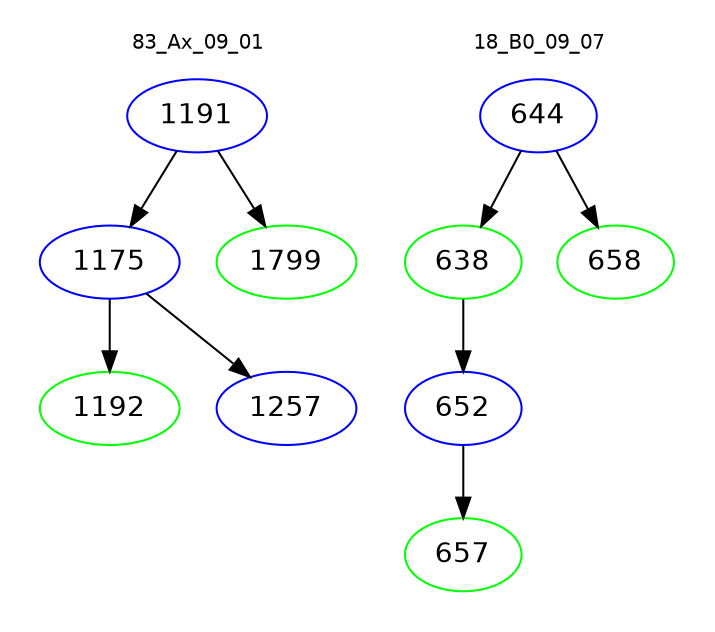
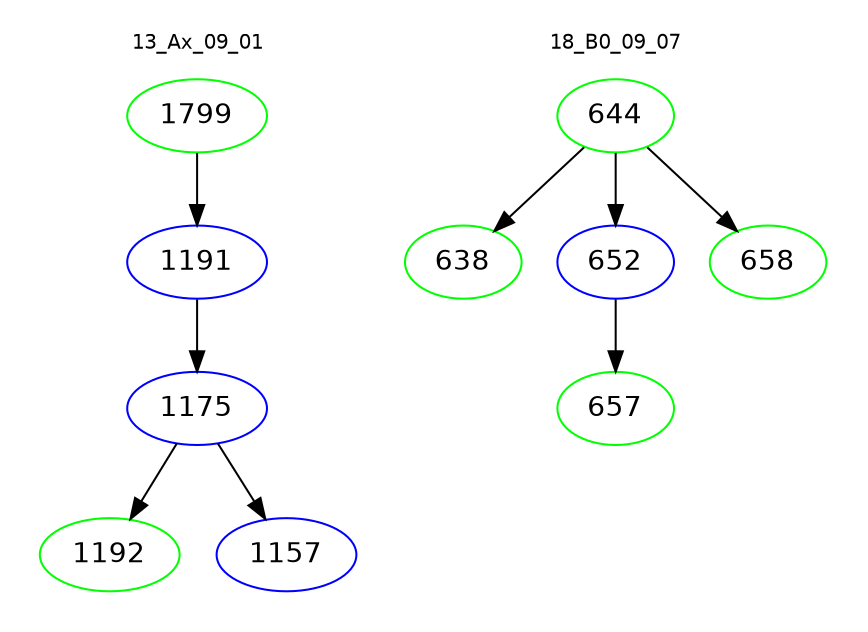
  digraph {
    fontname="DejaVu Sans"
    node [color=blue fontname="DejaVu Sans"]
    edge [color=black fontname="DejaVu Sans"]
    n1 [label=1175]
    n2 [label=1191]
    n3 [color=green label=1192]
-   n4 [label=1257]
+   n4 [label=1157]
    n5 [color=green label=1799]
-   n6 [label=644]
+   n6 [color=green label=644]
    n7 [color=green label=638]
    n8 [label=652]
    n9 [color=green label=658]
    n10 [color=green label=657]
    subgraph cluster_1 {
      color=white
      fontsize=10
-     label="83_Ax_09_01"
+     label="13_Ax_09_01"
      n1
      n2
      n3
      n4
      n5
    }
    subgraph cluster_2 {
      color=white
      fontsize=10
      label="18_B0_09_07"
      n6
      n7
      n8
      n9
      n10
    }
    n1 -> n3
    n1 -> n4
    n2 -> n1
-   n2 -> n5
+   n5 -> n2
    n6 -> n7
-   n7 -> n8
+   n6 -> n8
    n6 -> n9
    n8 -> n10
  }
